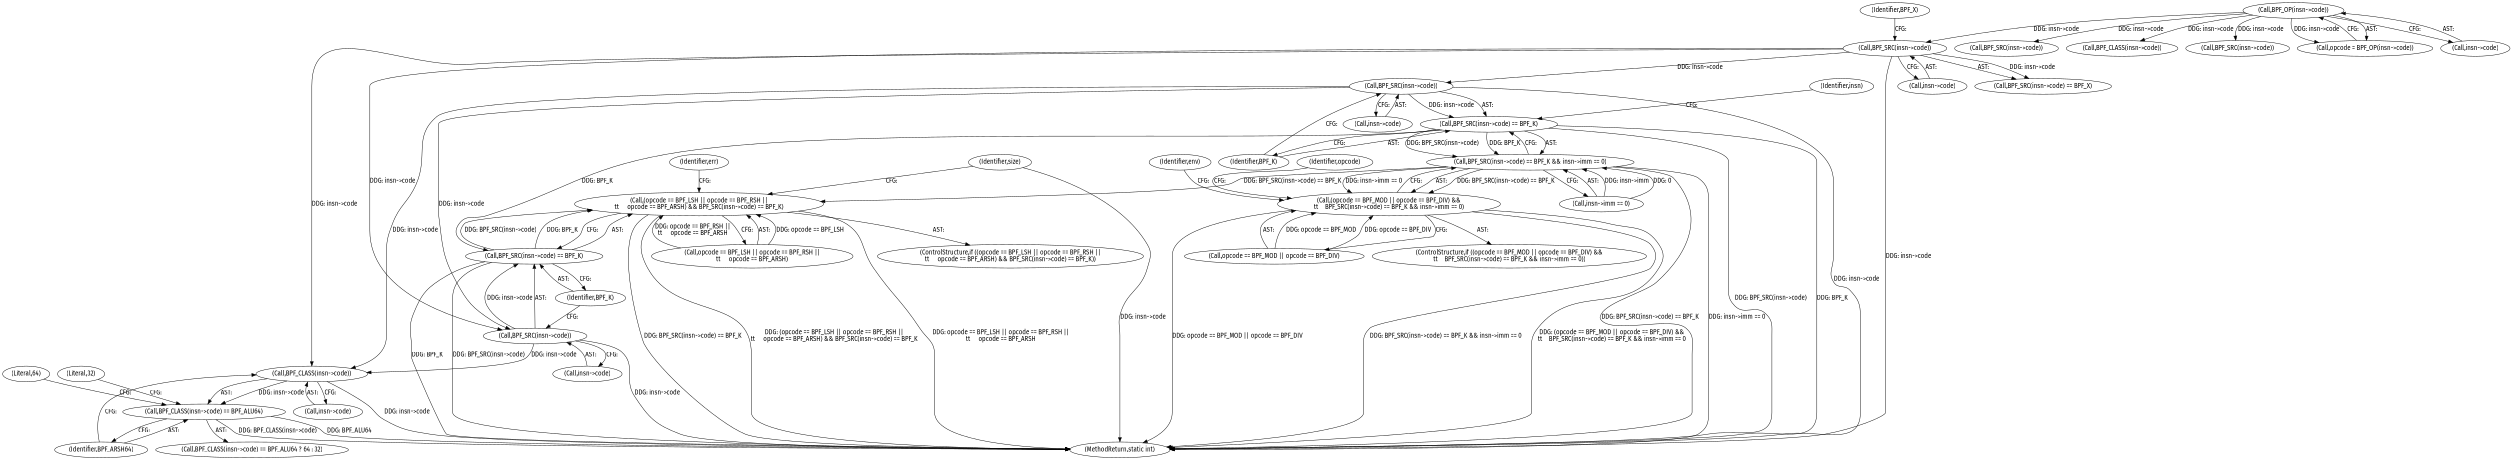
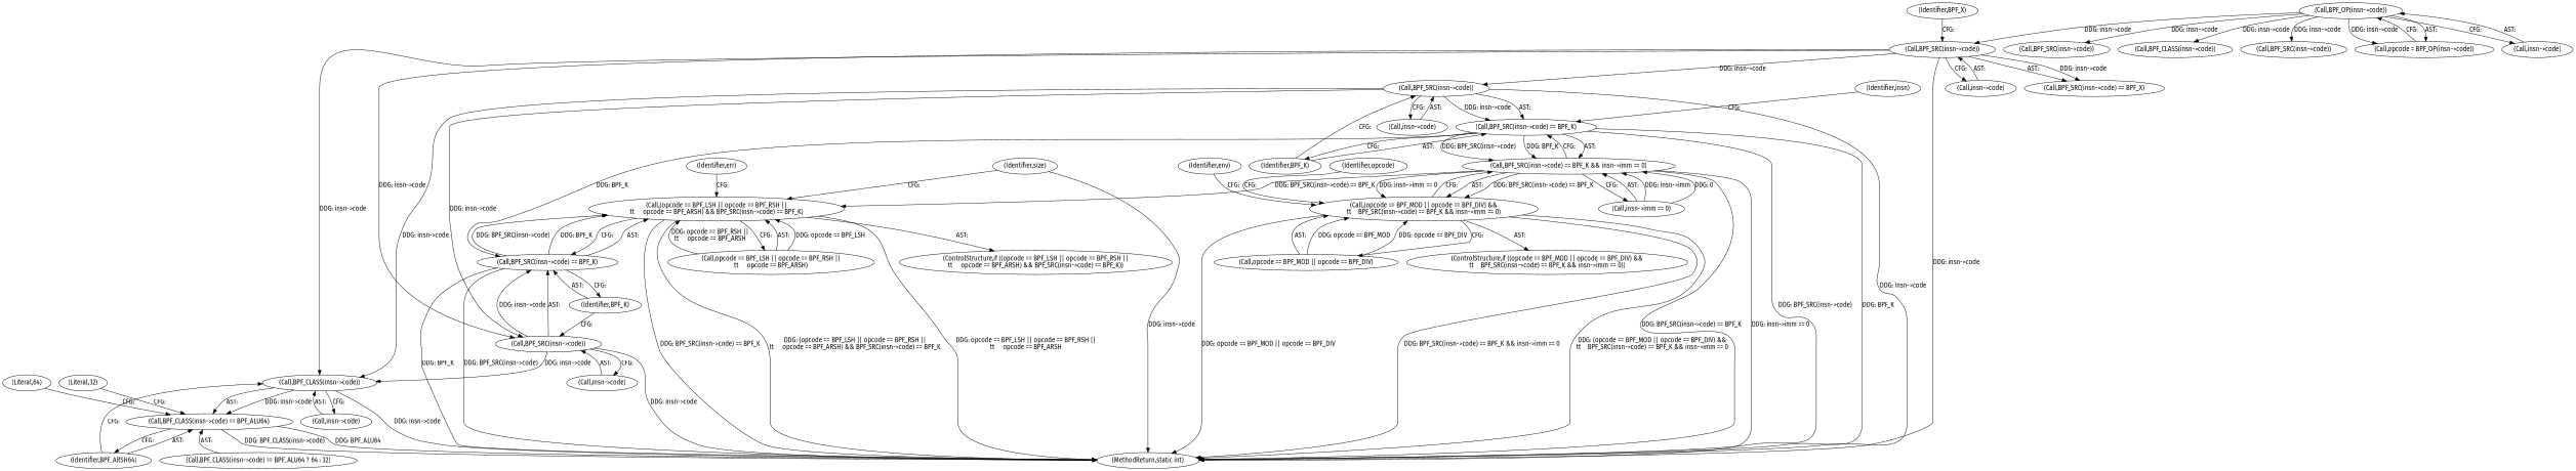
  digraph {
    fontname="Fira Sans"
    node [fontname="Fira Sans"]
    edge [fontname="Fira Sans"]
    n1 [label="(Call,BPF_SRC(insn->code))"]
    n2 [label="(Call,BPF_SRC(insn->code) == BPF_K)"]
    n3 [label="(Call,BPF_SRC(insn->code))"]
    n4 [label="(Call,BPF_CLASS(insn->code))"]
    n5 [label="(Call,insn->code)"]
    n6 [label="(MethodReturn,static int)"]
    n7 [label="(Call,BPF_SRC(insn->code) == BPF_K && insn->imm == 0)"]
    n8 [label="(Call,BPF_SRC(insn->code) == BPF_K)"]
    n9 [label="(Identifier,BPF_K)"]
    n10 [label="(Call,insn->code)"]
    n11 [label="(Call,BPF_CLASS(insn->code) == BPF_ALU64)"]
    n12 [label="(Call,insn->code)"]
    n13 [label="(Call,BPF_SRC(insn->code))"]
    n14 [label="(Call,insn->code)"]
    n15 [label="(Call,BPF_SRC(insn->code) == BPF_X)"]
    n16 [label="(Call,BPF_OP(insn->code))"]
    n17 [label="(Call,BPF_SRC(insn->code))"]
    n18 [label="(Call,BPF_CLASS(insn->code))"]
    n19 [label="(Call,BPF_SRC(insn->code))"]
    n20 [label="(Call,opcode = BPF_OP(insn->code))"]
    n21 [label="(Call,insn->code)"]
    n22 [label="(Call,(opcode == BPF_MOD || opcode == BPF_DIV) &&\n\t\t    BPF_SRC(insn->code) == BPF_K && insn->imm == 0)"]
    n23 [label="(Call,(opcode == BPF_LSH || opcode == BPF_RSH ||\n\t\t     opcode == BPF_ARSH) && BPF_SRC(insn->code) == BPF_K)"]
    n24 [label="(Call,insn->imm == 0)"]
    n25 [label="(Identifier,BPF_K)"]
    n26 [label="(Call,opcode == BPF_MOD || opcode == BPF_DIV)"]
    n27 [label="(ControlStructure,if ((opcode == BPF_MOD || opcode == BPF_DIV) &&\n\t\t    BPF_SRC(insn->code) == BPF_K && insn->imm == 0))"]
    n28 [label="(ControlStructure,if ((opcode == BPF_LSH || opcode == BPF_RSH ||\n\t\t     opcode == BPF_ARSH) && BPF_SRC(insn->code) == BPF_K))"]
    n29 [label="(Call,opcode == BPF_LSH || opcode == BPF_RSH ||\n\t\t     opcode == BPF_ARSH)"]
    n30 [label="(Identifier,BPF_ARSH64)"]
    n31 [label="(Call,BPF_CLASS(insn->code) == BPF_ALU64 ? 64 : 32)"]
    n32 [label="(Literal,64)"]
    n33 [label="(Identifier,insn)"]
    n34 [label="(Identifier,err)"]
    n35 [label="(Literal,32)"]
    n36 [label="(Identifier,size)"]
    n37 [label="(Identifier,env)"]
    n38 [label="(Identifier,opcode)"]
    n39 [label="(Identifier,BPF_X)"]
    n1 -> n2 [label="AST: "]
    n1 -> n2 [label="DDG: insn->code"]
    n1 -> n3 [label="DDG: insn->code"]
    n1 -> n4 [label="DDG: insn->code"]
    n1 -> n5 [label="CFG: "]
    n1 -> n6 [label="DDG: insn->code"]
    n2 -> n6 [label="DDG: BPF_SRC(insn->code)"]
    n2 -> n6 [label="DDG: BPF_K"]
    n2 -> n7 [label="AST: "]
    n2 -> n7 [label="DDG: BPF_SRC(insn->code)"]
    n2 -> n7 [label="DDG: BPF_K"]
    n2 -> n8 [label="DDG: BPF_K"]
    n2 -> n9 [label="CFG: "]
    n3 -> n4 [label="DDG: insn->code"]
    n3 -> n6 [label="DDG: insn->code"]
    n3 -> n8 [label="AST: "]
    n3 -> n8 [label="DDG: insn->code"]
    n3 -> n10 [label="CFG: "]
    n4 -> n6 [label="DDG: insn->code"]
    n4 -> n11 [label="AST: "]
    n4 -> n11 [label="DDG: insn->code"]
    n4 -> n12 [label="CFG: "]
    n5 -> n1 [label="AST: "]
    n7 -> n2 [label="CFG: "]
    n7 -> n6 [label="DDG: insn->imm == 0"]
    n7 -> n6 [label="DDG: BPF_SRC(insn->code) == BPF_K"]
    n7 -> n22 [label="AST: "]
    n7 -> n22 [label="DDG: BPF_SRC(insn->code) == BPF_K"]
    n7 -> n22 [label="DDG: insn->imm == 0"]
    n7 -> n23 [label="DDG: BPF_SRC(insn->code) == BPF_K"]
    n7 -> n24 [label="CFG: "]
    n8 -> n6 [label="DDG: BPF_K"]
    n8 -> n6 [label="DDG: BPF_SRC(insn->code)"]
    n8 -> n23 [label="AST: "]
    n8 -> n23 [label="DDG: BPF_SRC(insn->code)"]
    n8 -> n23 [label="DDG: BPF_K"]
    n8 -> n25 [label="CFG: "]
    n9 -> n1 [label="CFG: "]
    n9 -> n2 [label="AST: "]
    n10 -> n3 [label="AST: "]
    n11 -> n6 [label="DDG: BPF_CLASS(insn->code)"]
    n11 -> n6 [label="DDG: BPF_ALU64"]
    n11 -> n30 [label="CFG: "]
-   n11 -> n31 [label="AST: "]
+   n31 -> n11 [label="AST: "]
    n12 -> n4 [label="AST: "]
    n13 -> n1 [label="DDG: insn->code"]
    n13 -> n3 [label="DDG: insn->code"]
    n13 -> n4 [label="DDG: insn->code"]
    n13 -> n6 [label="DDG: insn->code"]
    n13 -> n14 [label="CFG: "]
    n13 -> n15 [label="AST: "]
    n13 -> n15 [label="DDG: insn->code"]
    n14 -> n13 [label="AST: "]
    n16 -> n13 [label="DDG: insn->code"]
    n16 -> n17 [label="DDG: insn->code"]
    n16 -> n18 [label="DDG: insn->code"]
    n16 -> n19 [label="DDG: insn->code"]
    n16 -> n20 [label="AST: "]
    n16 -> n20 [label="DDG: insn->code"]
    n16 -> n21 [label="CFG: "]
    n20 -> n16 [label="CFG: "]
    n21 -> n16 [label="AST: "]
    n22 -> n6 [label="DDG: opcode == BPF_MOD || opcode == BPF_DIV"]
    n22 -> n6 [label="DDG: BPF_SRC(insn->code) == BPF_K && insn->imm == 0"]
    n22 -> n6 [label="DDG: (opcode == BPF_MOD || opcode == BPF_DIV) &&\n\t\t    BPF_SRC(insn->code) == BPF_K && insn->imm == 0"]
    n22 -> n7 [label="CFG: "]
    n22 -> n26 [label="CFG: "]
    n22 -> n27 [label="AST: "]
    n23 -> n6 [label="DDG: BPF_SRC(insn->code) == BPF_K"]
    n23 -> n6 [label="DDG: (opcode == BPF_LSH || opcode == BPF_RSH ||\n\t\t     opcode == BPF_ARSH) && BPF_SRC(insn->code) == BPF_K"]
    n23 -> n6 [label="DDG: opcode == BPF_LSH || opcode == BPF_RSH ||\n\t\t     opcode == BPF_ARSH"]
    n23 -> n8 [label="CFG: "]
    n23 -> n28 [label="AST: "]
    n23 -> n29 [label="CFG: "]
    n24 -> n7 [label="AST: "]
    n24 -> n7 [label="DDG: insn->imm"]
    n24 -> n7 [label="DDG: 0"]
    n25 -> n3 [label="CFG: "]
    n25 -> n8 [label="AST: "]
    n26 -> n22 [label="AST: "]
    n26 -> n22 [label="DDG: opcode == BPF_MOD"]
    n26 -> n22 [label="DDG: opcode == BPF_DIV"]
    n29 -> n23 [label="AST: "]
    n29 -> n23 [label="DDG: opcode == BPF_LSH"]
    n29 -> n23 [label="DDG: opcode == BPF_RSH ||\n\t\t     opcode == BPF_ARSH"]
    n30 -> n4 [label="CFG: "]
    n30 -> n11 [label="AST: "]
    n32 -> n11 [label="CFG: "]
    n33 -> n2 [label="CFG: "]
    n34 -> n23 [label="CFG: "]
    n35 -> n11 [label="CFG: "]
    n36 -> n6 [label="DDG: insn->code"]
    n36 -> n23 [label="CFG: "]
    n37 -> n22 [label="CFG: "]
    n38 -> n22 [label="CFG: "]
    n39 -> n13 [label="CFG: "]
  }
